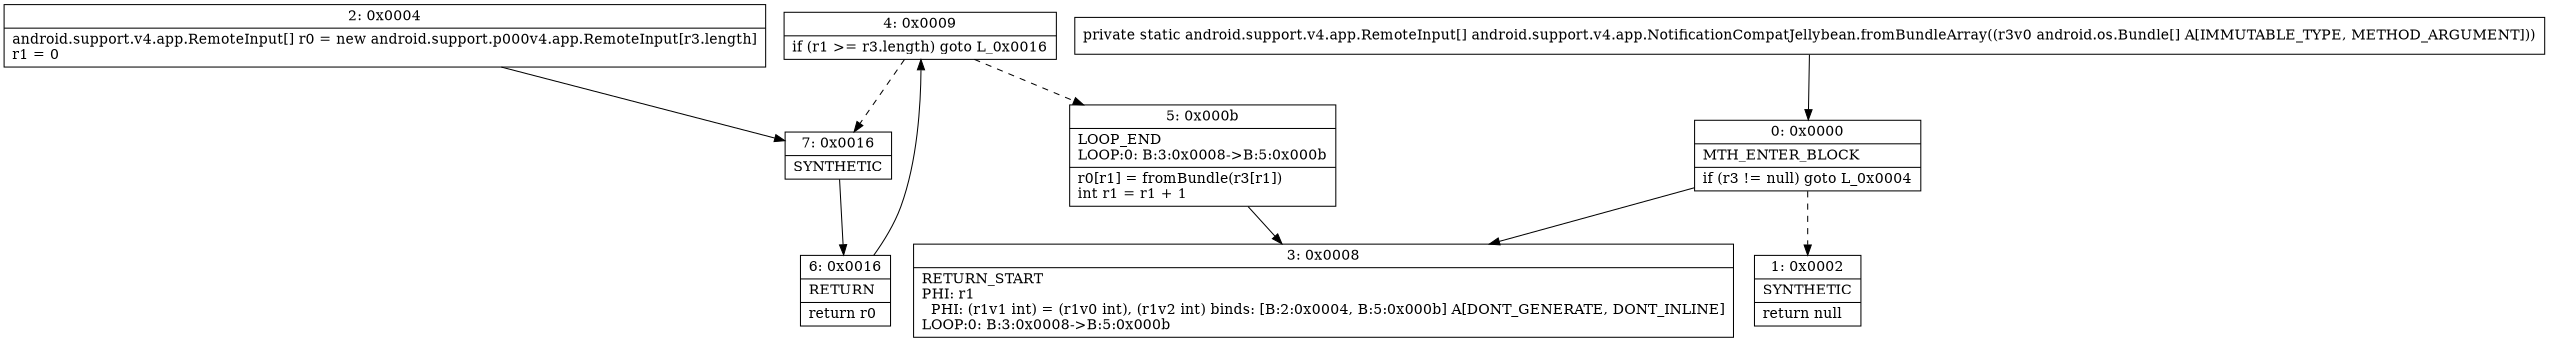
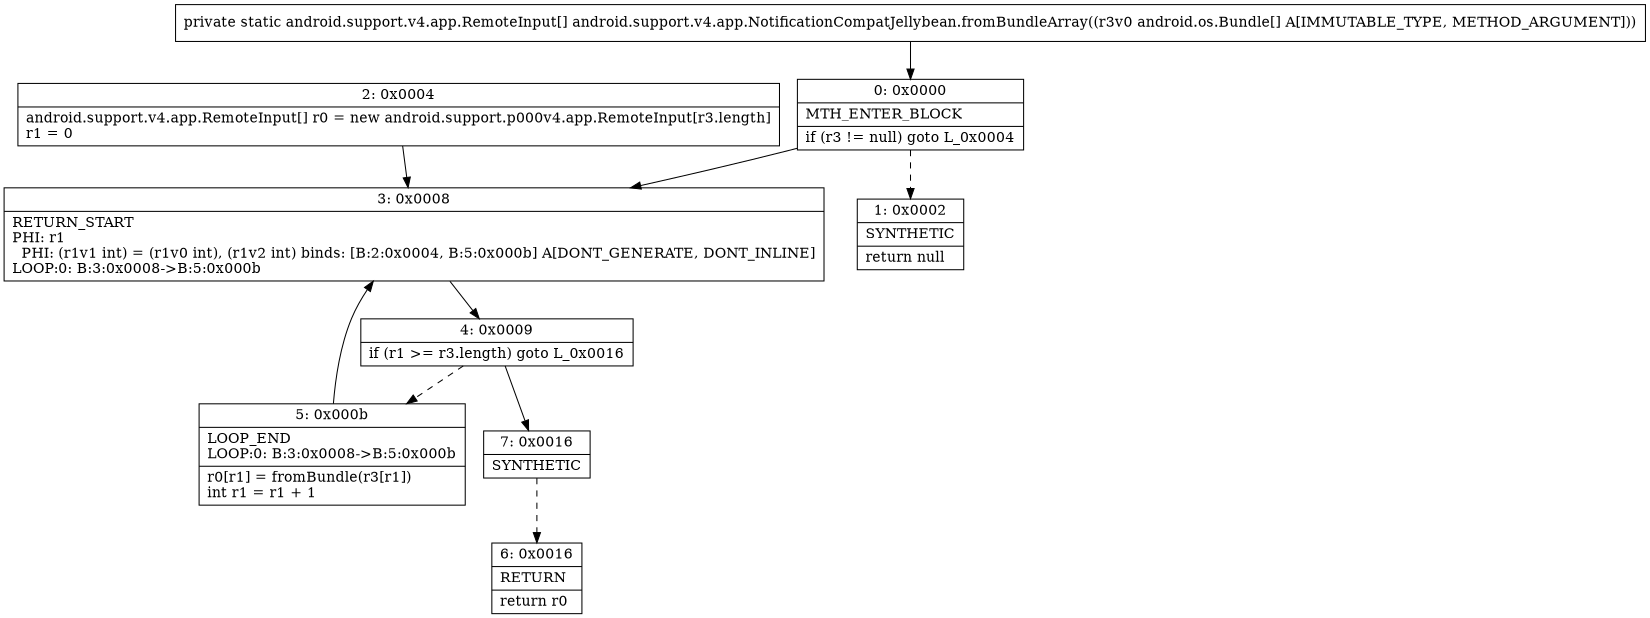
  digraph {
    node [shape=record]
    n1 [label="{0\:\ 0x0000|MTH_ENTER_BLOCK\l|if (r3 != null) goto L_0x0004\l}"]
    n2 [label="{1\:\ 0x0002|SYNTHETIC\l|return null\l}"]
    n3 [label="{3\:\ 0x0008|RETURN_START\lPHI: r1 \l  PHI: (r1v1 int) = (r1v0 int), (r1v2 int) binds: [B:2:0x0004, B:5:0x000b] A[DONT_GENERATE, DONT_INLINE]\lLOOP:0: B:3:0x0008\-\>B:5:0x000b\l}"]
    n4 [label="{2\:\ 0x0004|android.support.v4.app.RemoteInput[] r0 = new android.support.p000v4.app.RemoteInput[r3.length]\lr1 = 0\l}"]
    n5 [label="{4\:\ 0x0009|if (r1 \>= r3.length) goto L_0x0016\l}"]
    n6 [label="{5\:\ 0x000b|LOOP_END\lLOOP:0: B:3:0x0008\-\>B:5:0x000b\l|r0[r1] = fromBundle(r3[r1])\lint r1 = r1 + 1\l}"]
    n7 [label="{7\:\ 0x0016|SYNTHETIC\l}"]
    n8 [label="{6\:\ 0x0016|RETURN\l|return r0\l}"]
    n9 [label="{private static android.support.v4.app.RemoteInput[] android.support.v4.app.NotificationCompatJellybean.fromBundleArray((r3v0 android.os.Bundle[] A[IMMUTABLE_TYPE, METHOD_ARGUMENT])) }"]
    n1 -> n2 [style=dashed]
    n1 -> n3
-   n8 -> n5
-   n4 -> n7
+   n3 -> n5
+   n4 -> n3
    n5 -> n6 [style=dashed]
-   n5 -> n7 [style=dashed]
+   n5 -> n7
    n6 -> n3
-   n7 -> n8
+   n7 -> n8 [style=dashed]
    n9 -> n1
  }
